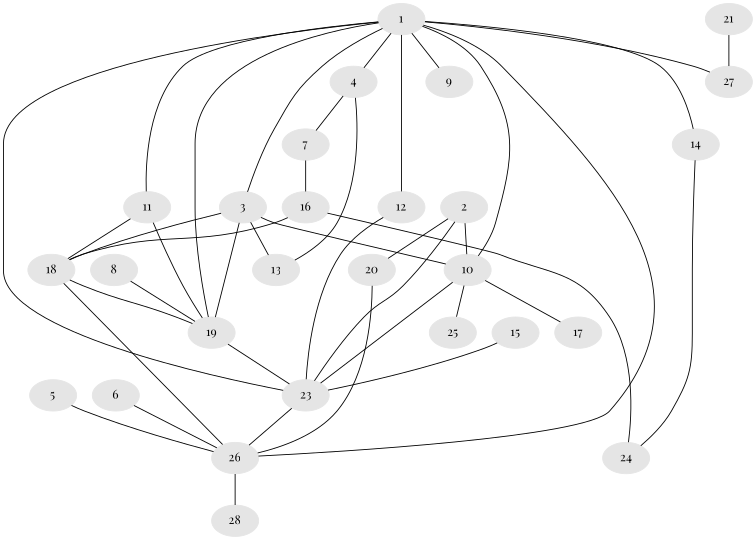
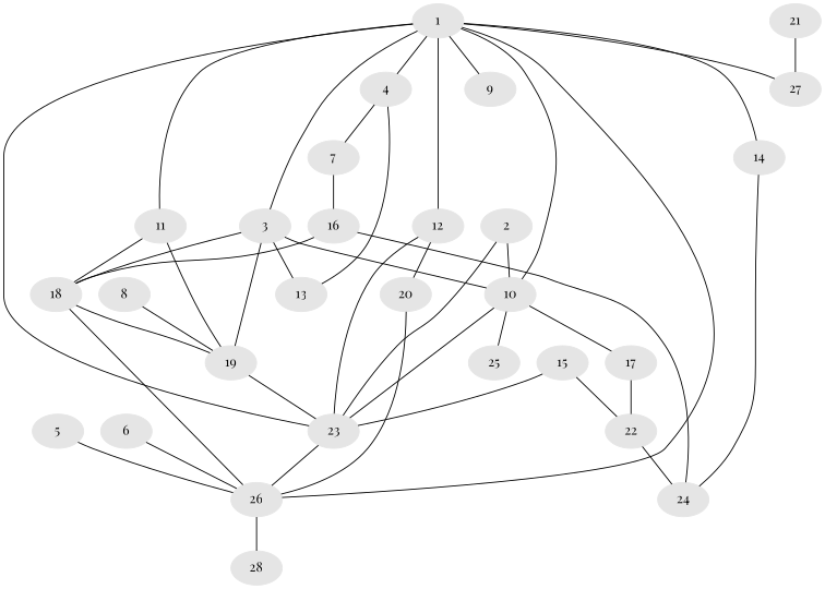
  graph {
    fontname="Playfair Display"
    node [color=gray90 fontname="Playfair Display" style=filled]
    edge [fontname="Playfair Display" weight=1.0]
    1
    3
    4
    9
    10
    11
    12
    14
    19
    23
    26
    27
    18
    13
    7
    17
    25
    24
    28
    2
    20
    16
    5
    6
    8
+   22
    15
    21
    1 -- 3
    1 -- 4
    1 -- 9
    1 -- 10
    1 -- 11
    1 -- 12
    1 -- 14
-   1 -- 19
    1 -- 23
    1 -- 26
    1 -- 27
    3 -- 10
    3 -- 19
    3 -- 18
    3 -- 13
    4 -- 13
    4 -- 7
    10 -- 23
    10 -- 17
    10 -- 25
    11 -- 19
    11 -- 18
    12 -- 23
    14 -- 24
    19 -- 23
    23 -- 26
    26 -- 28
    18 -- 19
    18 -- 26
    7 -- 16
+   17 -- 22
    2 -- 10
    2 -- 23
-   2 -- 20
+   12 -- 20
    20 -- 26
    16 -- 18
    16 -- 24
    5 -- 26
    6 -- 26
    8 -- 19
+   22 -- 24
    15 -- 23
+   15 -- 22
    21 -- 27 [weight=2.0]
  }
